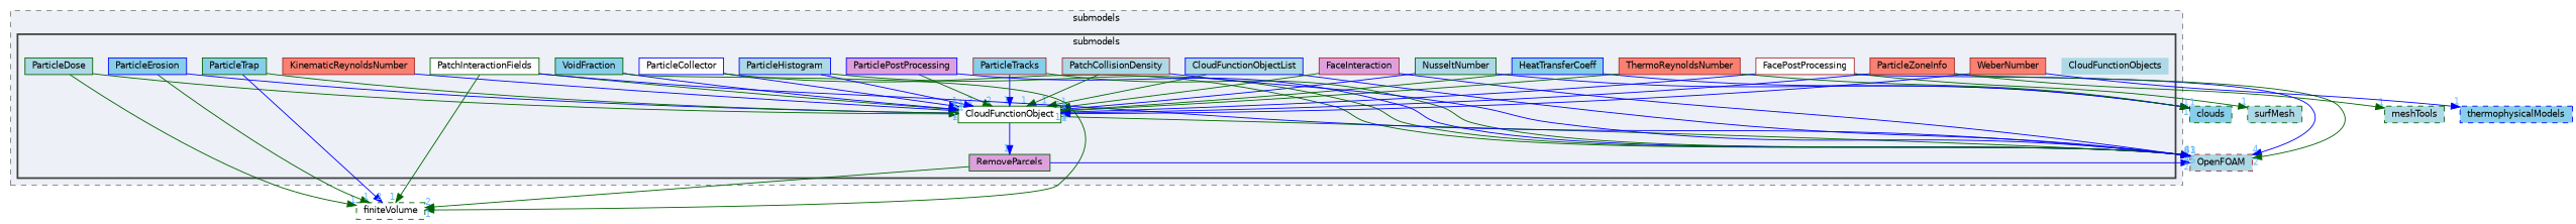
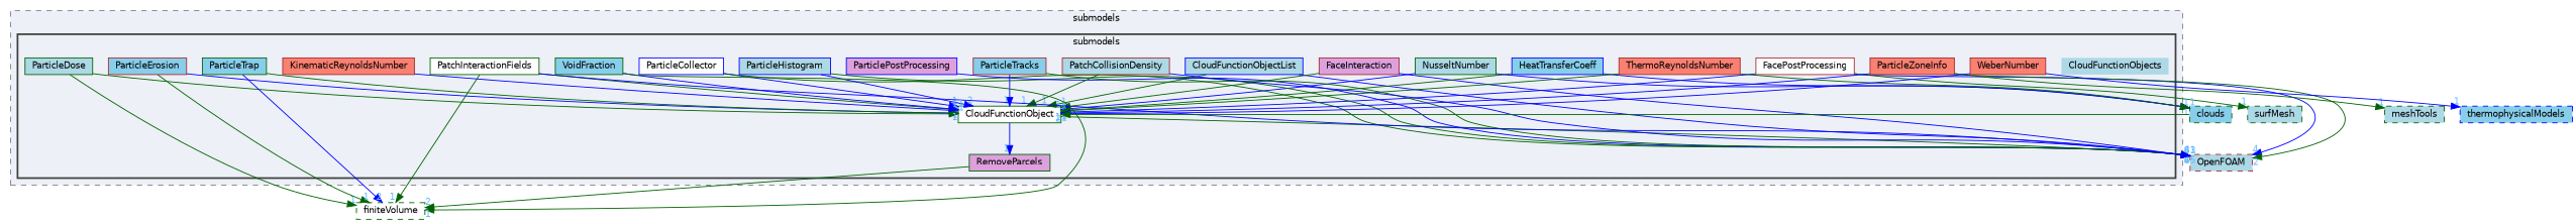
  digraph {
    compound=true
    node [color=darkgreen fillcolor=lightblue fontname=Helvetica fontsize=10 shape=box style=filled]
    edge [color=blue fontcolor=steelblue1 fontname=Helvetica fontsize=10 headlabel=1 labeldistance=1.5 labelfontname=Helvetica labelfontsize=10]
    n1 [height=0.2 label=CloudFunctionObjects shape=plaintext width=0.4]
    n2 [fillcolor=white height=0.2 label=CloudFunctionObject width=0.4]
    n3 [color=blue height=0.2 label=CloudFunctionObjectList width=0.4]
    n4 [color=brown fillcolor=plum height=0.2 label=FaceInteraction width=0.4]
    n5 [color=brown fillcolor=white height=0.2 label=FacePostProcessing width=0.4]
    n6 [color=blue fillcolor=skyblue height=0.2 label=HeatTransferCoeff width=0.4]
    n7 [color=brown fillcolor=salmon height=0.2 label=KinematicReynoldsNumber width=0.4]
    n8 [height=0.2 label=NusseltNumber width=0.4]
    n9 [color=blue fillcolor=white height=0.2 label=ParticleCollector width=0.4]
    n10 [height=0.2 label=ParticleDose width=0.4]
-   n11 [color=blue fillcolor=skyblue height=0.2 label=ParticleErosion width=0.4]
+   n11 [color=brown fillcolor=skyblue height=0.2 label=ParticleErosion width=0.4]
    n12 [color=blue height=0.2 label=ParticleHistogram width=0.4]
    n13 [color=blue fillcolor=plum height=0.2 label=ParticlePostProcessing width=0.4]
    n14 [color=brown fillcolor=skyblue height=0.2 label=ParticleTracks width=0.4]
    n15 [fillcolor=skyblue height=0.2 label=ParticleTrap width=0.4]
    n16 [color=brown fillcolor=salmon height=0.2 label=ParticleZoneInfo width=0.4]
    n17 [color=brown height=0.2 label=PatchCollisionDensity width=0.4]
    n18 [fillcolor=white height=0.2 label=PatchInteractionFields width=0.4]
    n19 [fillcolor=plum height=0.2 label=RemoveParcels width=0.4]
    n20 [color=brown fillcolor=salmon height=0.2 label=ThermoReynoldsNumber width=0.4]
    n21 [fillcolor=skyblue height=0.2 label=VoidFraction width=0.4]
    n22 [color=brown fillcolor=salmon height=0.2 label=WeberNumber width=0.4]
    n23 [color=brown height=0.2 label=OpenFOAM style="filled,dashed" width=0.4]
    n24 [height=0.2 label=surfMesh style="filled,dashed" width=0.4]
    n25 [fillcolor=skyblue height=0.2 label=clouds style="filled,dashed" width=0.4]
    n26 [fillcolor=white height=0.2 label=finiteVolume style="filled,dashed" width=0.4]
    n27 [height=0.2 label=meshTools style="filled,dashed" width=0.4]
    n28 [color=blue fillcolor=skyblue height=0.2 label=thermophysicalModels style="filled,dashed" width=0.4]
    subgraph cluster_1 {
      bgcolor="#edf0f7"
      fontname=Helvetica
      fontsize=10
      label=submodels
      pencolor=grey50
      style="filled,dashed"
      subgraph cluster_2 {
        bgcolor="#edf0f7"
        fontname=Helvetica
        fontsize=10
        label=submodels
        pencolor=grey25
        style="filled,bold"
        n1
        n2
        n3
        n4
        n5
        n6
        n7
        n8
        n9
        n10
        n11
        n12
        n13
        n14
        n15
        n16
        n17
        n18
        n19
        n20
        n21
        n22
      }
    }
    n2 -> n19
    n2 -> n23 [color=darkgreen headlabel=6]
    n3 -> n2 [color=darkgreen]
    n3 -> n23 [headlabel=2]
    n4 -> n2 [color=darkgreen]
    n4 -> n23 [headlabel=3]
    n5 -> n2
    n5 -> n23 [headlabel=4]
    n5 -> n24 [color=darkgreen]
    n6 -> n2 [color=darkgreen]
    n6 -> n25
    n7 -> n2
    n8 -> n2
    n8 -> n25
    n9 -> n2
    n9 -> n23 [color=darkgreen headlabel=8]
    n10 -> n2 [color=darkgreen]
    n10 -> n26 [color=darkgreen]
    n11 -> n2
    n11 -> n26 [color=darkgreen]
    n12 -> n2 [headlabel=2]
    n12 -> n23 [color=darkgreen headlabel=6]
-   n13 -> n2 [color=darkgreen headlabel=2]
+   n25 -> n2 [color=darkgreen headlabel=2]
    n13 -> n23 [headlabel=5]
    n14 -> n2
    n14 -> n23 [color=darkgreen headlabel=4]
    n15 -> n2 [color=darkgreen]
    n15 -> n26 [headlabel=2]
    n16 -> n2
    n16 -> n23 [color=darkgreen headlabel=2]
    n16 -> n27 [color=darkgreen]
    n17 -> n2 [color=darkgreen]
    n17 -> n23 [headlabel=4]
    n18 -> n2 [color=darkgreen]
    n18 -> n23
    n18 -> n26 [color=darkgreen]
-   n19 -> n23 [headlabel=2]
    n19 -> n26 [color=darkgreen headlabel=2]
    n20 -> n2 [color=darkgreen]
    n20 -> n25 [color=darkgreen]
    n21 -> n2
    n21 -> n26 [color=darkgreen]
    n22 -> n2
    n22 -> n28
  }
